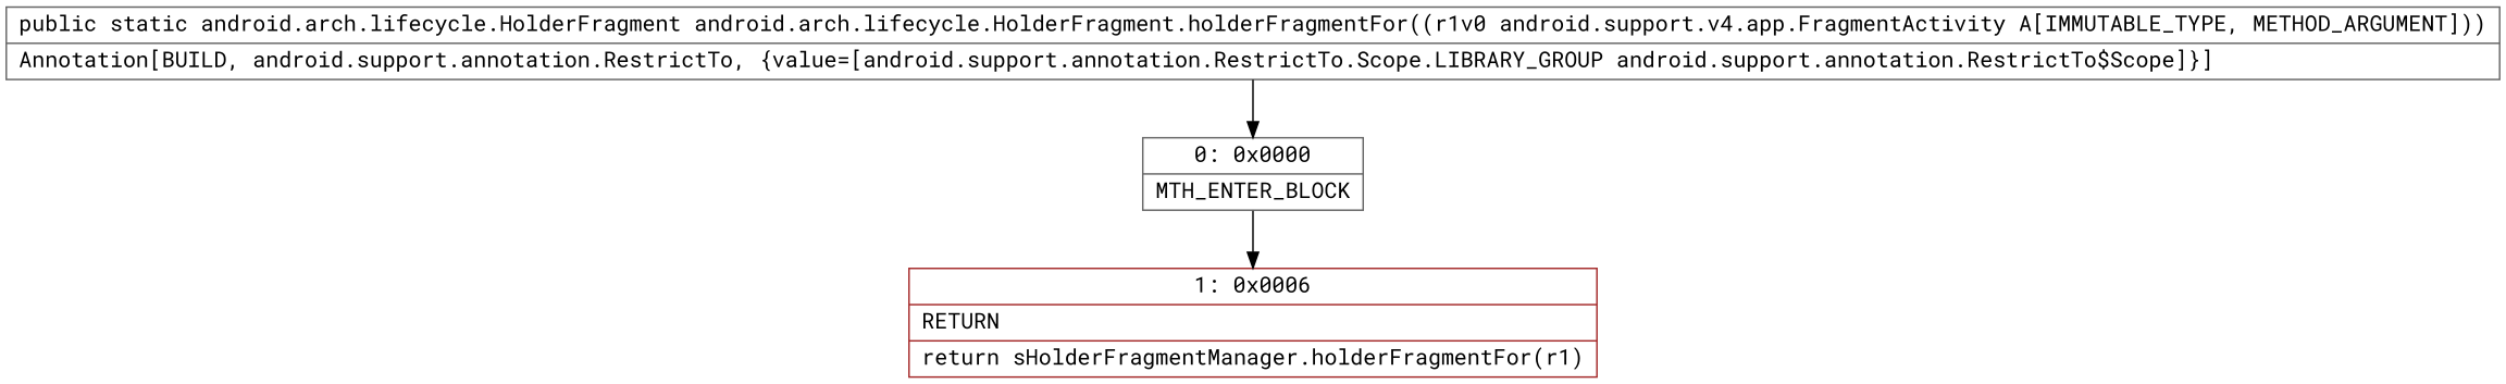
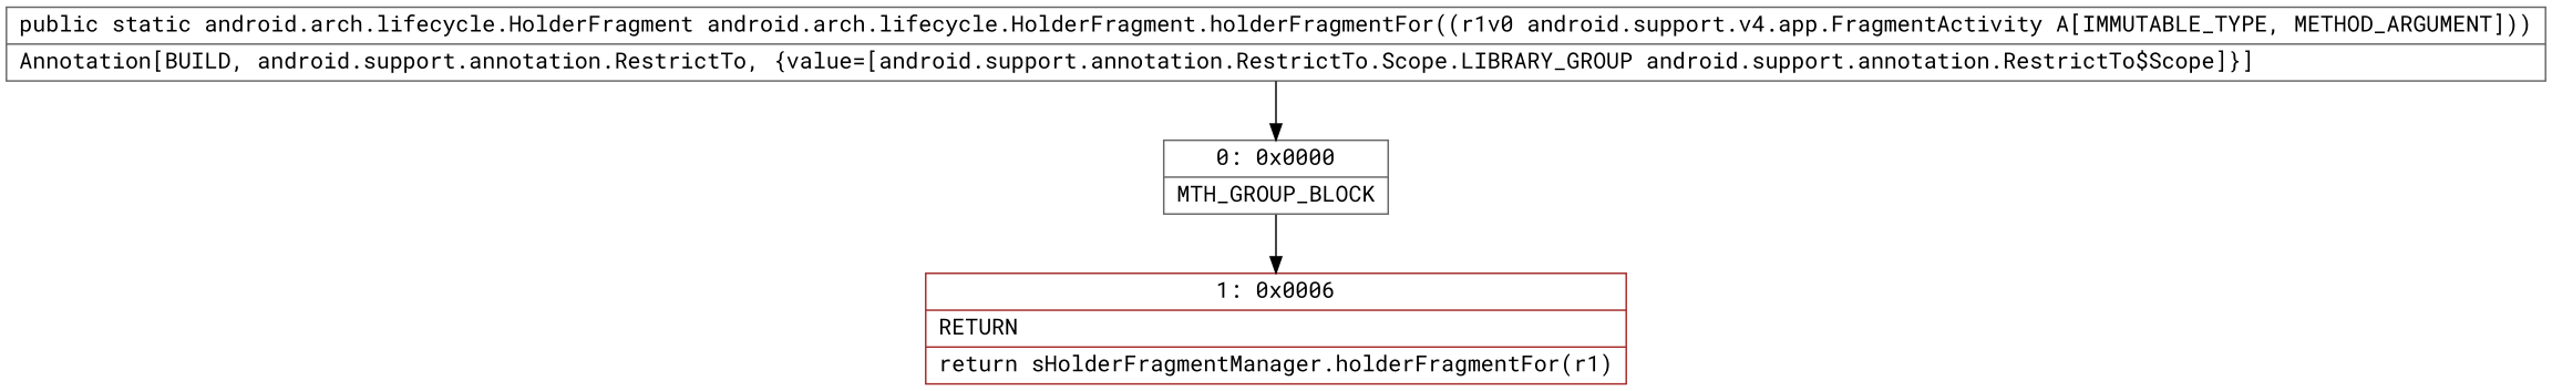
  digraph {
    fontname="Roboto Mono"
    node [shape=record color=gray40 fontname="Roboto Mono"]
    edge [style=solid fontname="Roboto Mono"]
-   n1 [label="{0\:\ 0x0000|MTH_ENTER_BLOCK\l}"]
+   n1 [label="{0\:\ 0x0000|MTH_GROUP_BLOCK\l}"]
    n2 [label="{1\:\ 0x0006|RETURN\l|return sHolderFragmentManager.holderFragmentFor(r1)\l}" color=brown]
    n3 [label="{public static android.arch.lifecycle.HolderFragment android.arch.lifecycle.HolderFragment.holderFragmentFor((r1v0 android.support.v4.app.FragmentActivity A[IMMUTABLE_TYPE, METHOD_ARGUMENT]))  | Annotation[BUILD, android.support.annotation.RestrictTo, \{value=[android.support.annotation.RestrictTo.Scope.LIBRARY_GROUP android.support.annotation.RestrictTo$Scope]\}]\l}"]
    n1 -> n2
    n3 -> n1
  }
